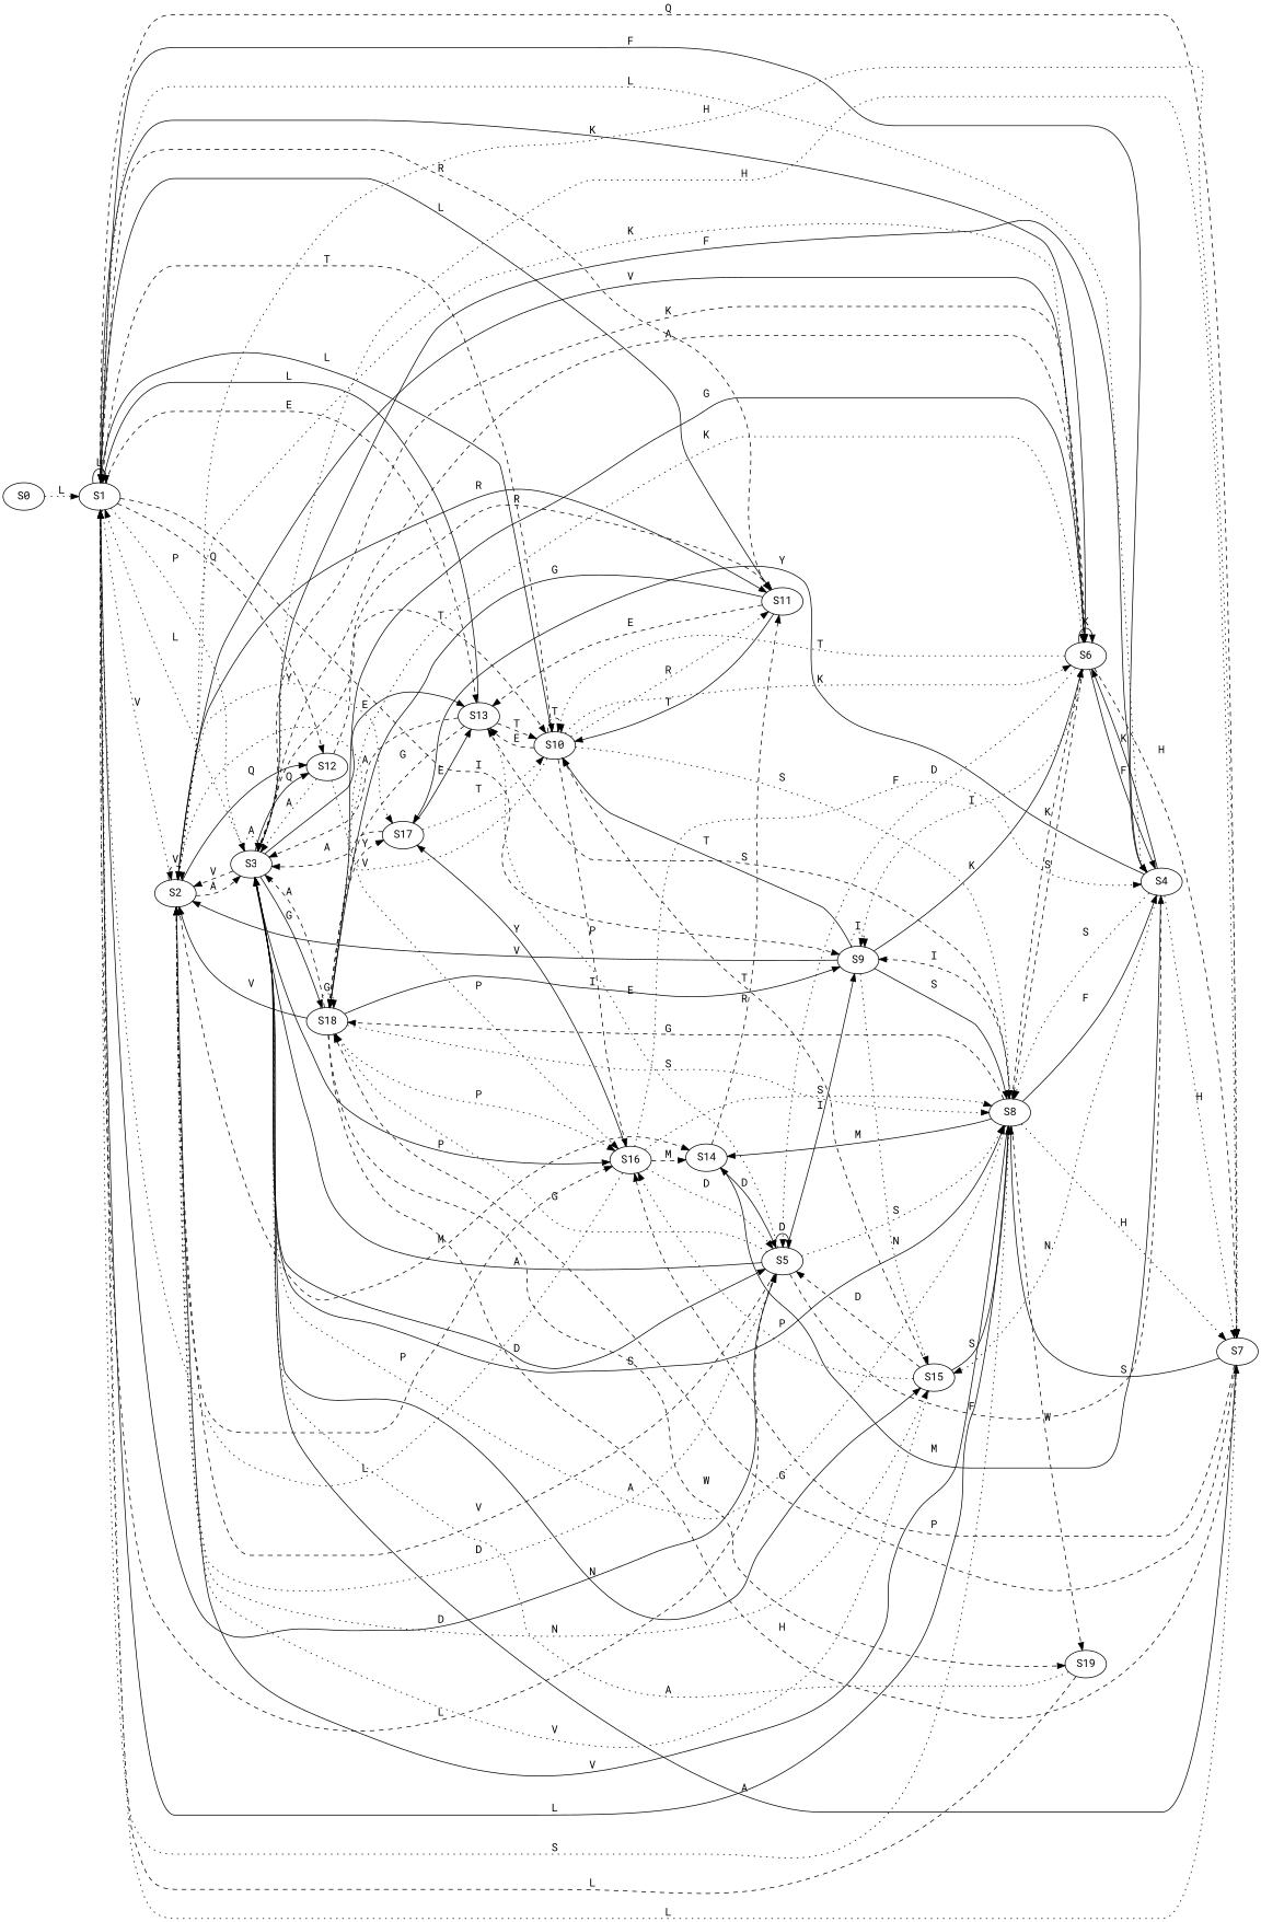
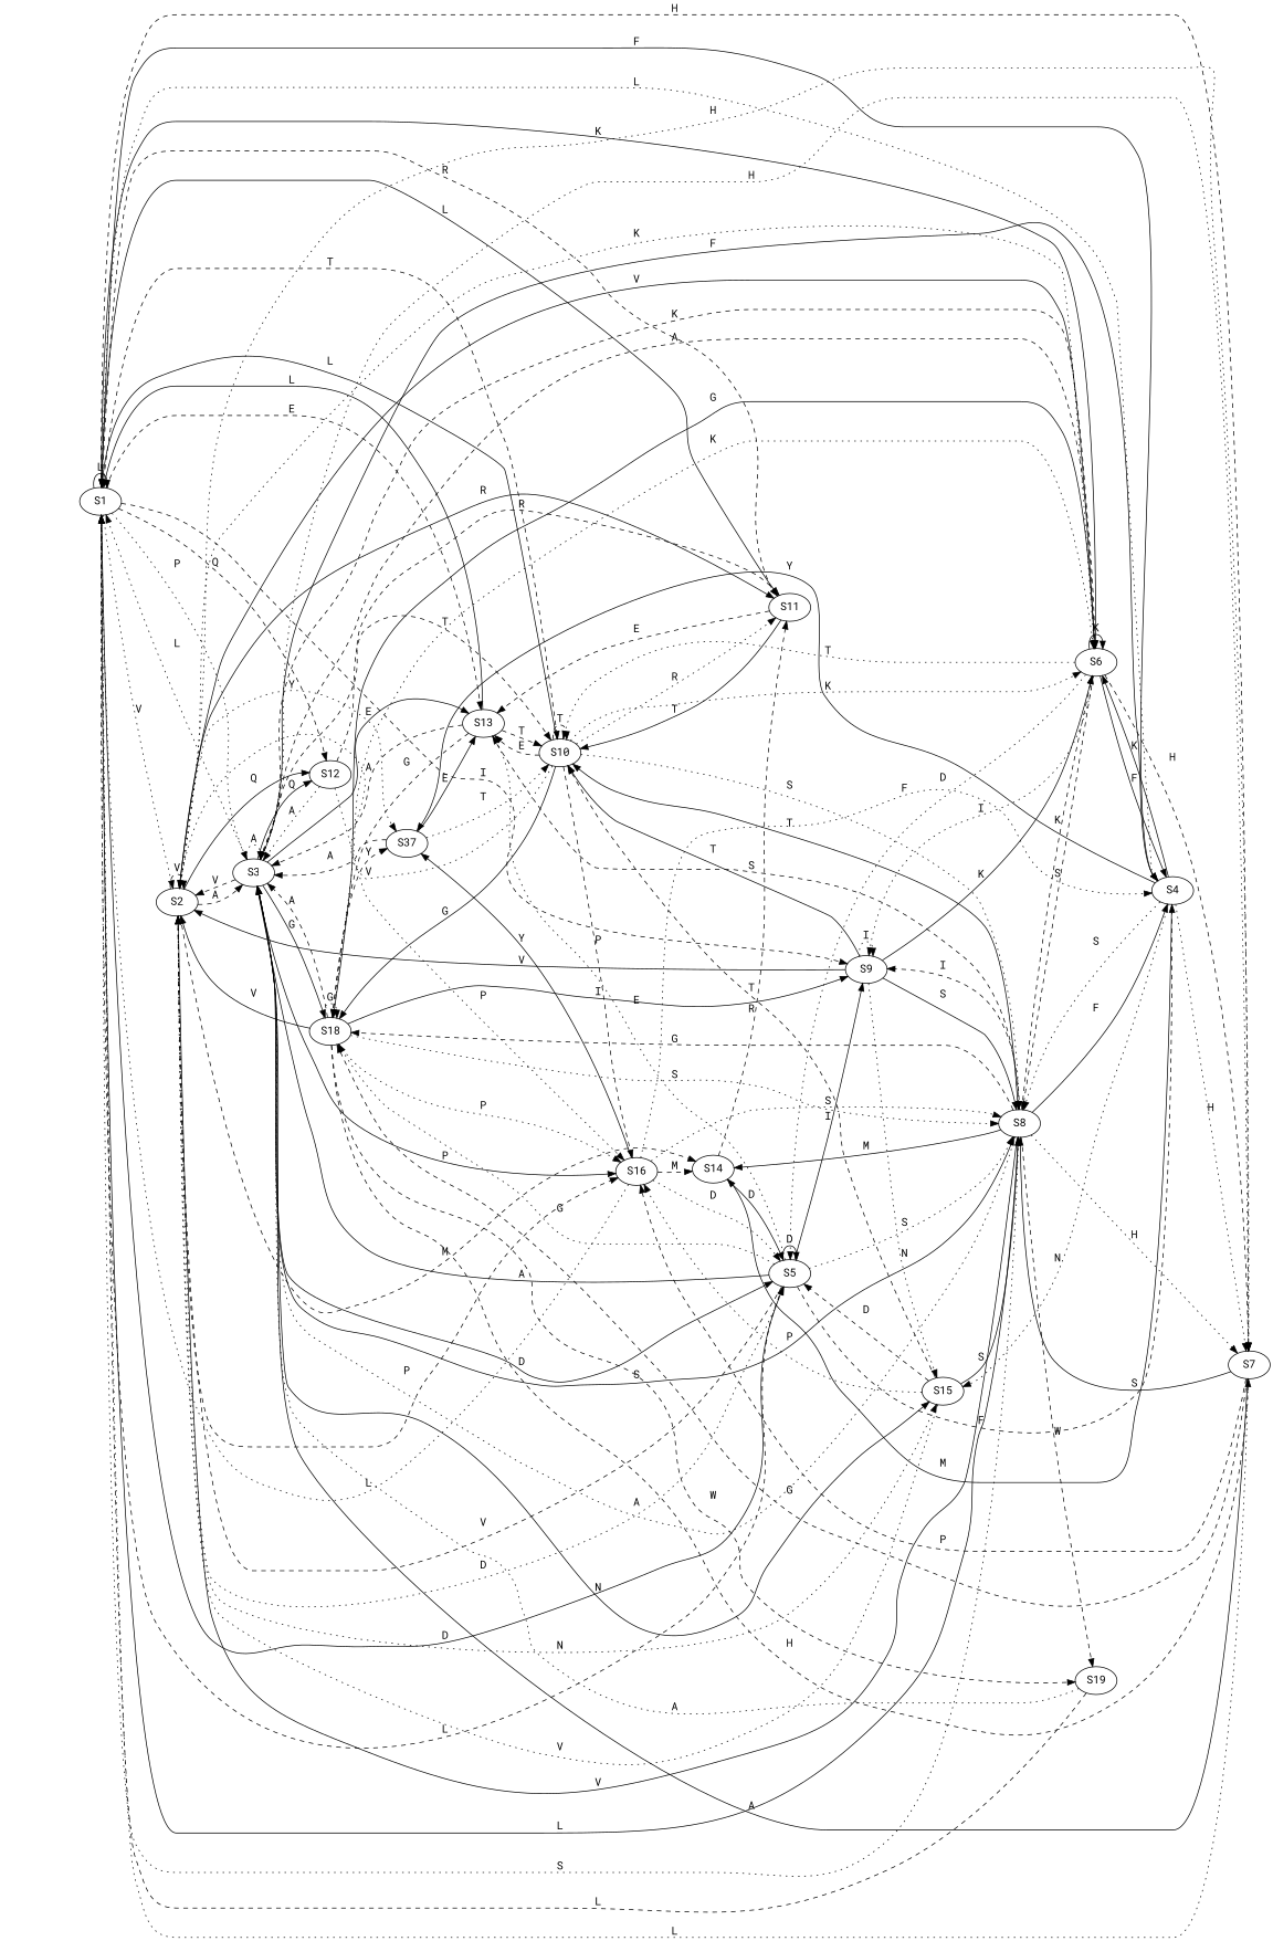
  strict digraph {
    fontname="Roboto Mono"
    rankdir=LR
    node [fontname="Roboto Mono"]
    edge [fontname="Roboto Mono" style=solid]
-   S0
    S1
    S2
    S3
    S4
    S5
    S6
    S7
    S8
    S9
    S10
    S11
    S12
    S13
    S14
    S15
    S16
-   S17
+   S17 [label=S37]
    S18
    S19
-   S0 -> S1 [label=L style=dotted]
    S1 -> S1 [label=L]
    S1 -> S2 [label=V style=dotted]
    S1 -> S3 [label=P style=dotted]
    S1 -> S4 [label=F]
    S1 -> S5 [label=D]
    S1 -> S6 [label=K]
-   S1 -> S7 [label=Q style=dashed]
+   S1 -> S7 [label=H style=dashed]
    S1 -> S8 [label=S style=dotted]
    S1 -> S9 [label=I style=dashed]
    S1 -> S10 [label=T style=dashed]
    S1 -> S11 [label=R style=dashed]
    S1 -> S12 [label=Q style=dashed]
    S1 -> S13 [label=E style=dashed]
    S2 -> S2 [label=V style=dashed]
    S2 -> S3 [label=A style=dashed]
    S2 -> S5 [label=D style=dotted]
    S2 -> S6 [label=K style=dotted]
    S2 -> S7 [label=H style=dotted]
    S2 -> S11 [label=R]
    S2 -> S12 [label=Q]
    S2 -> S14 [label=M style=dashed]
    S2 -> S15 [label=N style=dotted]
    S2 -> S16 [label=P style=dashed]
    S2 -> S17 [label=Y style=dotted]
    S3 -> S1 [label=L style=dotted]
    S3 -> S2 [label=V style=dashed]
    S3 -> S3 [label=A style=dotted]
    S3 -> S4 [label=F]
    S3 -> S5 [label=D]
    S3 -> S6 [label=K style=dashed]
    S3 -> S7 [label=H style=dotted]
    S3 -> S8 [label=S]
    S3 -> S11 [label=R style=dashed]
    S3 -> S12 [label=Q]
    S3 -> S13 [label=E]
    S3 -> S15 [label=N]
    S3 -> S16 [label=P]
    S3 -> S18 [label=G]
    S4 -> S1 [label=L style=dotted]
    S4 -> S6 [label=K]
    S4 -> S7 [label=H style=dotted]
    S4 -> S8 [label=S style=dotted]
    S4 -> S14 [label=M]
    S4 -> S15 [label=N style=dotted]
    S4 -> S17 [label=Y]
    S5 -> S1 [label=L style=dashed]
    S5 -> S2 [label=V style=dashed]
    S5 -> S3 [label=A]
    S5 -> S4 [label=F style=dashed]
    S5 -> S5 [label=D]
    S5 -> S8 [label=S style=dotted]
    S5 -> S9 [label=I]
    S5 -> S13 [label=E style=dotted]
    S5 -> S18 [label=G style=dotted]
    S6 -> S2 [label=V]
    S6 -> S3 [label=A style=dashed]
    S6 -> S4 [label=F]
    S6 -> S5 [label=D style=dotted]
    S6 -> S6 [label=K]
    S6 -> S7 [label=H style=dashed]
    S6 -> S8 [label=S style=dashed]
    S6 -> S9 [label=I style=dotted]
    S6 -> S10 [label=T style=dotted]
    S6 -> S18 [label=G]
    S7 -> S1 [label=L style=dotted]
    S7 -> S3 [label=A]
    S7 -> S8 [label=S]
    S7 -> S16 [label=P style=dashed]
    S7 -> S18 [label=G style=dashed]
    S8 -> S1 [label=L]
    S8 -> S2 [label=V]
    S8 -> S3 [label=A style=dotted]
    S8 -> S4 [label=F]
    S8 -> S6 [label=K style=dashed]
    S8 -> S7 [label=H style=dotted]
    S8 -> S9 [label=I style=dashed]
+   S8 -> S10 [label=T]
    S8 -> S14 [label=M]
    S8 -> S18 [label=G style=dashed]
    S8 -> S19 [label=W style=dashed]
    S9 -> S2 [label=V]
    S9 -> S6 [label=K]
    S9 -> S8 [label=S]
    S9 -> S9 [label=I style=dotted]
    S9 -> S10 [label=T]
    S9 -> S15 [label=N style=dotted]
    S10 -> S1 [label=L]
    S10 -> S2 [label=V style=dotted]
    S10 -> S6 [label=K style=dotted]
    S10 -> S8 [label=S style=dotted]
    S10 -> S10 [label=T style=dashed]
    S10 -> S11 [label=R style=dotted]
    S10 -> S13 [label=E style=dashed]
    S10 -> S16 [label=P style=dashed]
-   S11 -> S18 [label=G]
+   S10 -> S18 [label=G]
    S11 -> S1 [label=L]
    S11 -> S10 [label=T]
    S11 -> S13 [label=E style=dashed]
    S12 -> S3 [label=A style=dotted]
    S12 -> S10 [label=T style=dashed]
    S12 -> S16 [label=P style=dotted]
    S13 -> S1 [label=L]
    S13 -> S3 [label=A style=dashed]
    S13 -> S8 [label=S style=dashed]
    S13 -> S10 [label=T style=dashed]
    S13 -> S18 [label=G style=dashed]
    S14 -> S5 [label=D]
    S14 -> S11 [label=R style=dashed]
    S15 -> S2 [label=V style=dotted]
    S15 -> S5 [label=D style=dashed]
    S15 -> S8 [label=S]
    S15 -> S10 [label=T style=dashed]
    S15 -> S16 [label=P style=dotted]
    S16 -> S1 [label=L style=dotted]
    S16 -> S4 [label=F style=dotted]
    S16 -> S5 [label=D style=dotted]
    S16 -> S8 [label=S style=dotted]
    S16 -> S14 [label=M style=dashed]
    S16 -> S17 [label=Y]
    S17 -> S3 [label=A style=dashed]
    S17 -> S10 [label=T style=dotted]
    S17 -> S13 [label=E]
    S18 -> S2 [label=V]
    S18 -> S3 [label=A style=dashed]
    S18 -> S6 [label=K style=dotted]
    S18 -> S7 [label=H style=dashed]
    S18 -> S8 [label=S style=dotted]
    S18 -> S9 [label=I]
    S18 -> S16 [label=P style=dotted]
    S18 -> S17 [label=Y style=dashed]
    S18 -> S18 [label=G style=dotted]
    S18 -> S19 [label=W style=dashed]
    S19 -> S1 [label=L style=dashed]
    S19 -> S3 [label=A style=dotted]
  }
